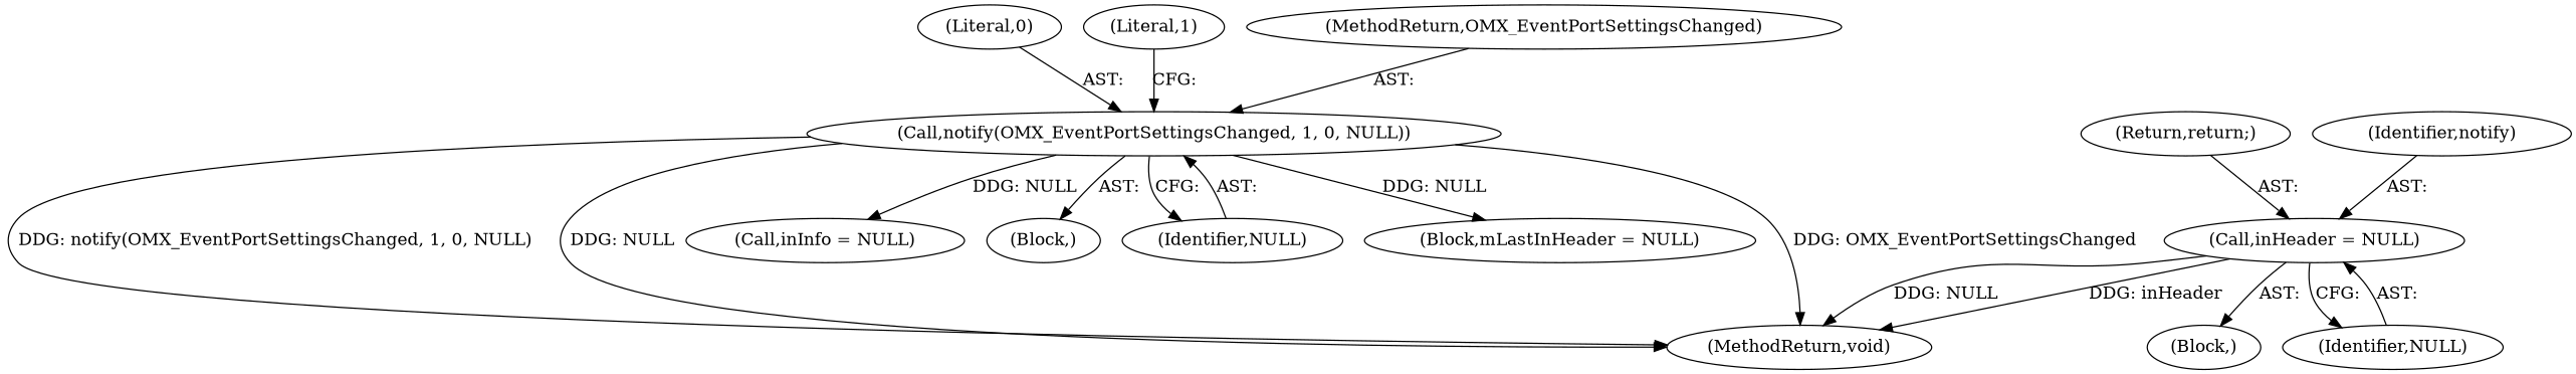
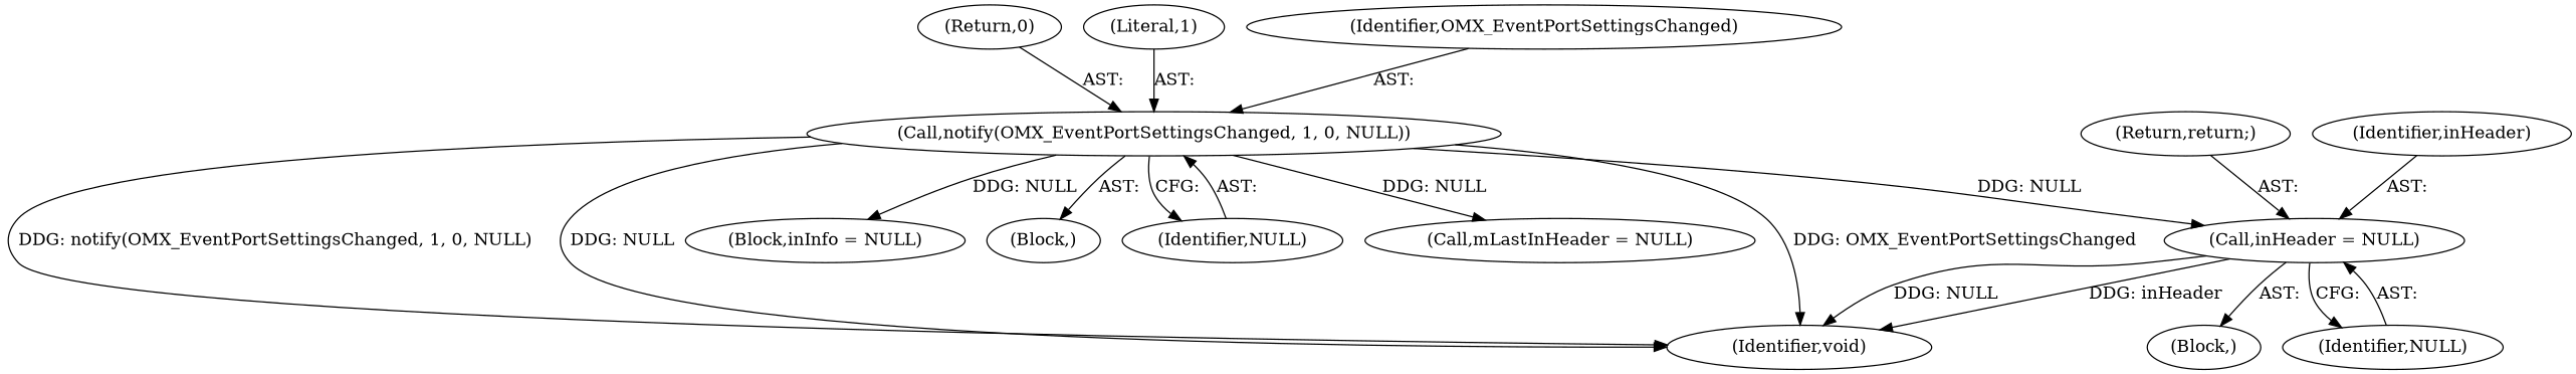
  digraph {
    n1 [label="(Call,inHeader = NULL)"]
    n2 [label="(Block,)"]
-   n3 [label="(MethodReturn,void)"]
+   n3 [label="(Identifier,void)"]
    n4 [label="(Identifier,NULL)"]
    n5 [label="(Call,notify(OMX_EventPortSettingsChanged, 1, 0, NULL))"]
-   n6 [label="(Call,inInfo = NULL)"]
+   n6 [label="(Block,inInfo = NULL)"]
    n7 [label="(Block,)"]
    n8 [label="(Identifier,NULL)"]
-   n9 [label="(Block,mLastInHeader = NULL)"]
-   n10 [label="(Literal,0)"]
+   n9 [label="(Call,mLastInHeader = NULL)"]
+   n10 [label="(Return,0)"]
    n11 [label="(Literal,1)"]
    n12 [label="(Return,return;)"]
-   n13 [label="(Identifier,notify)"]
-   n14 [label="(MethodReturn,OMX_EventPortSettingsChanged)"]
+   n13 [label="(Identifier,inHeader)"]
+   n14 [label="(Identifier,OMX_EventPortSettingsChanged)"]
    n1 -> n2 [label="AST: "]
    n1 -> n3 [label="DDG: NULL"]
    n1 -> n3 [label="DDG: inHeader"]
    n1 -> n4 [label="CFG: "]
    n4 -> n1 [label="AST: "]
+   n5 -> n1 [label="DDG: NULL"]
    n5 -> n3 [label="DDG: OMX_EventPortSettingsChanged"]
    n5 -> n3 [label="DDG: notify(OMX_EventPortSettingsChanged, 1, 0, NULL)"]
    n5 -> n3 [label="DDG: NULL"]
    n5 -> n6 [label="DDG: NULL"]
    n5 -> n7 [label="AST: "]
    n5 -> n8 [label="CFG: "]
    n5 -> n9 [label="DDG: NULL"]
    n8 -> n5 [label="AST: "]
    n10 -> n5 [label="AST: "]
-   n11 -> n5 [label="CFG: "]
+   n11 -> n5 [label="AST: "]
    n12 -> n1 [label="AST: "]
    n13 -> n1 [label="AST: "]
    n14 -> n5 [label="AST: "]
  }
